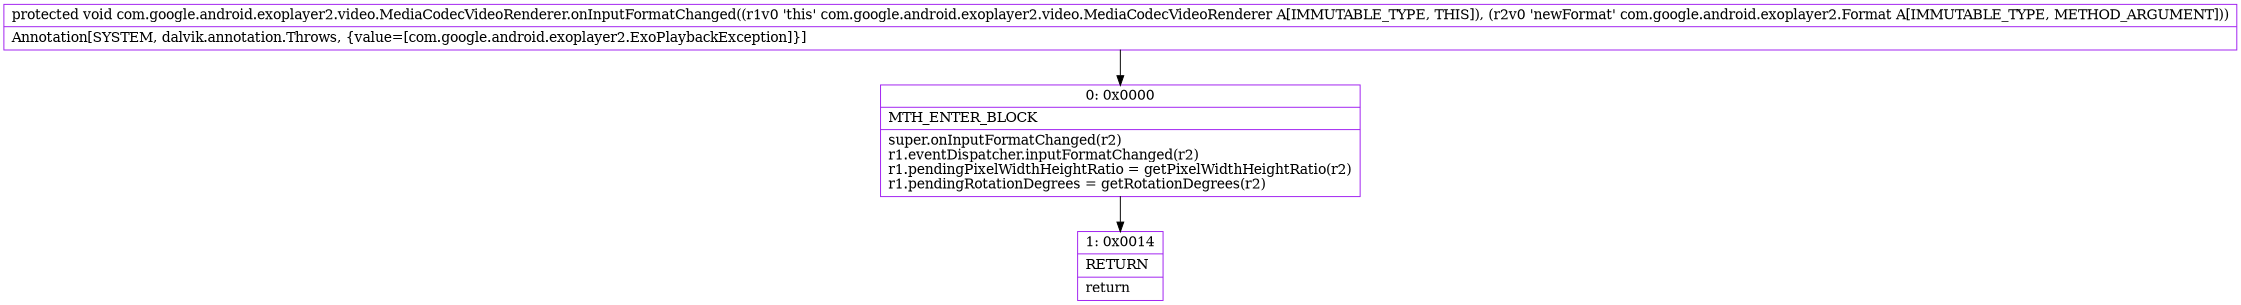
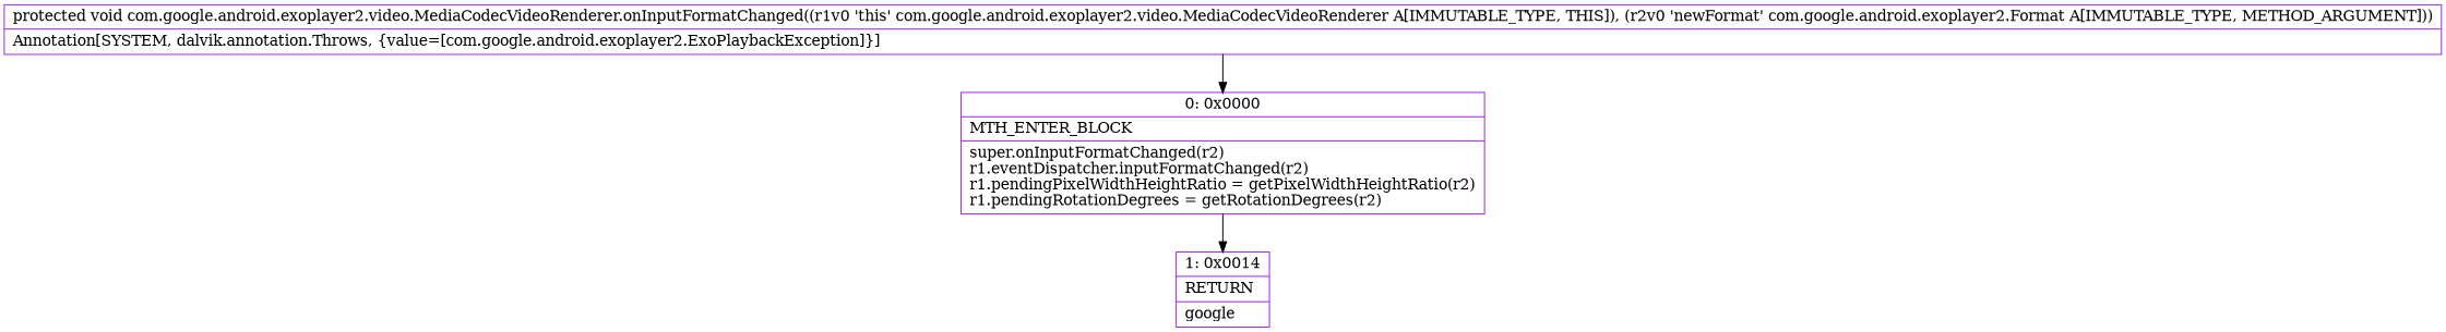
  digraph {
    node [shape=record color=purple]
    n1 [label="{0\:\ 0x0000|MTH_ENTER_BLOCK\l|super.onInputFormatChanged(r2)\lr1.eventDispatcher.inputFormatChanged(r2)\lr1.pendingPixelWidthHeightRatio = getPixelWidthHeightRatio(r2)\lr1.pendingRotationDegrees = getRotationDegrees(r2)\l}"]
-   n2 [label="{1\:\ 0x0014|RETURN\l|return\l}"]
+   n2 [label="{1\:\ 0x0014|RETURN\l|google\l}"]
    n3 [label="{protected void com.google.android.exoplayer2.video.MediaCodecVideoRenderer.onInputFormatChanged((r1v0 'this' com.google.android.exoplayer2.video.MediaCodecVideoRenderer A[IMMUTABLE_TYPE, THIS]), (r2v0 'newFormat' com.google.android.exoplayer2.Format A[IMMUTABLE_TYPE, METHOD_ARGUMENT]))  | Annotation[SYSTEM, dalvik.annotation.Throws, \{value=[com.google.android.exoplayer2.ExoPlaybackException]\}]\l}"]
    n1 -> n2
    n3 -> n1
  }
